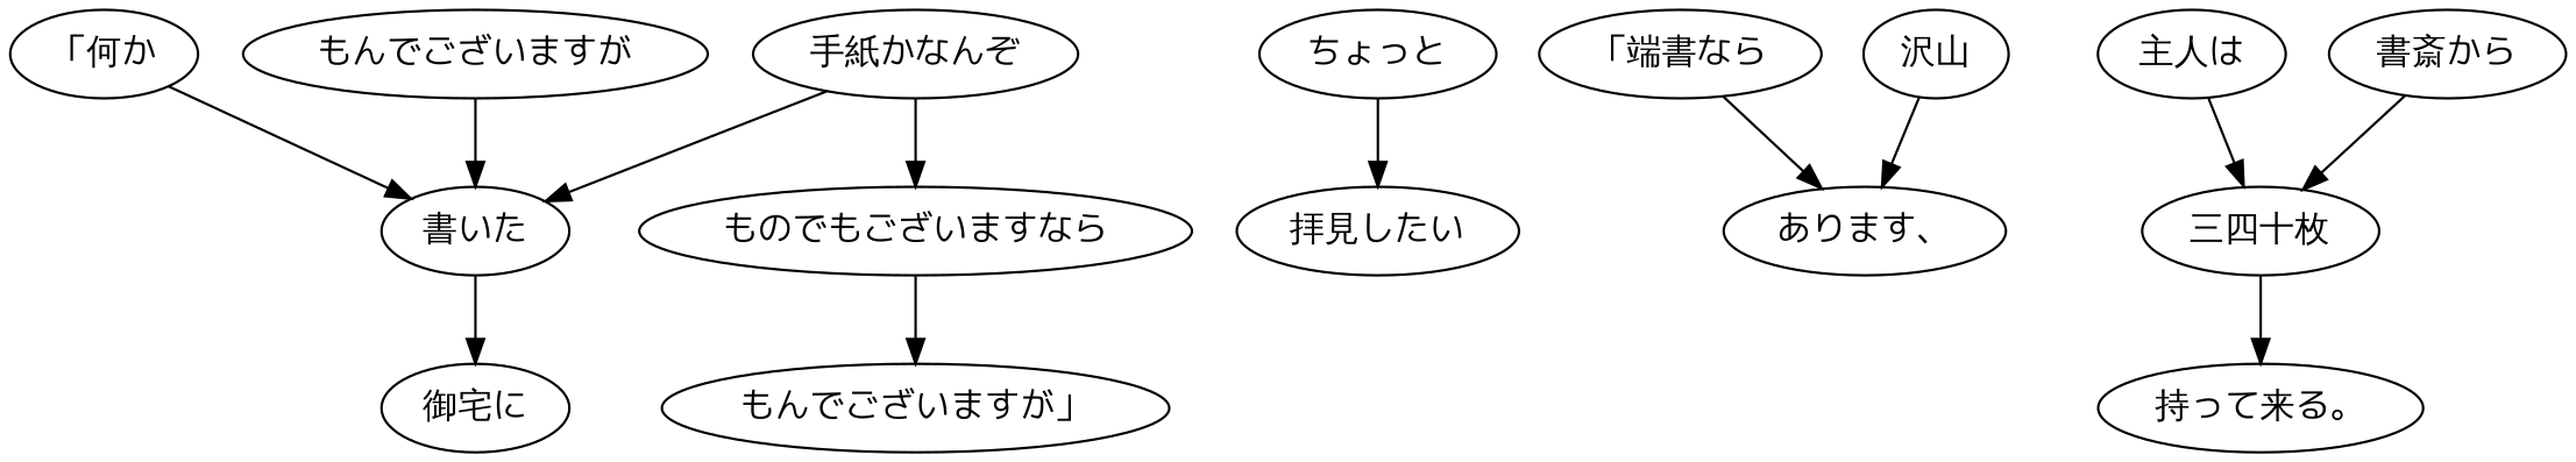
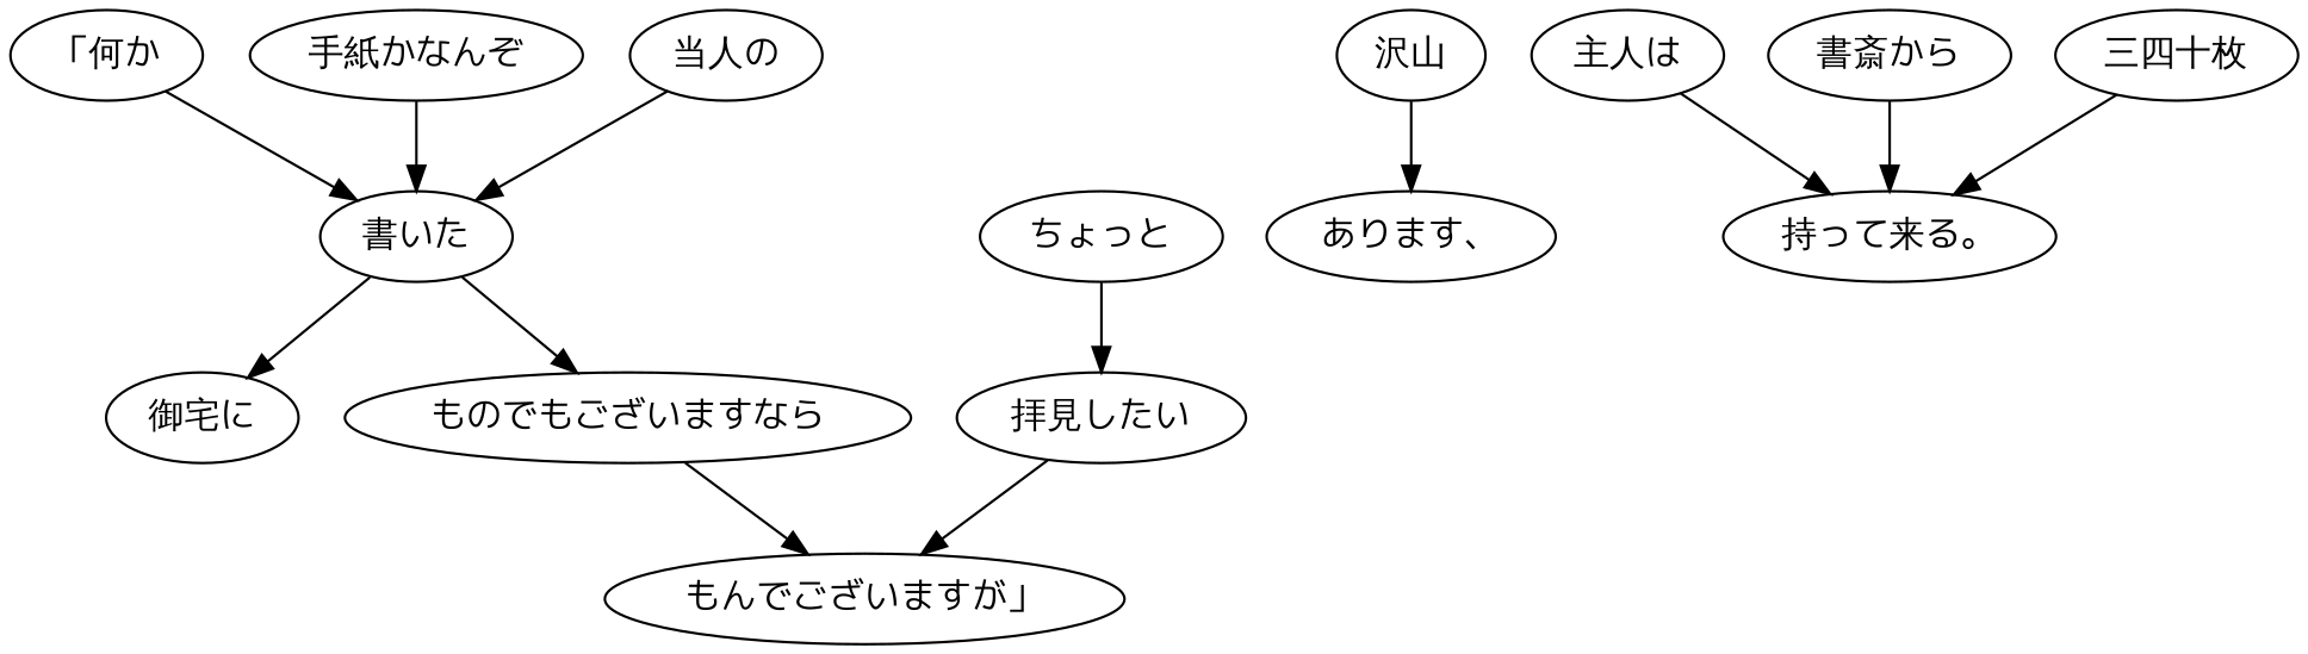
  digraph {
    fontname="DejaVu Sans Mono"
    node [fontname="DejaVu Sans Mono"]
    edge [fontname="DejaVu Sans Mono"]
    n1 [label="「何か"]
    n2 [label="書いた"]
    n3 [label="御宅に"]
    n4 [label="ものでもございますなら"]
    n5 [label="手紙かなんぞ"]
-   n6 [label="もんでございますが"]
+   n6 [label="当人の"]
    n7 [label="もんでございますが」"]
    n8 [label="ちょっと"]
    n9 [label="拝見したい"]
-   n10 [label="「端書なら"]
    n11 [label="あります、"]
    n12 [label="沢山"]
    n13 [label="持って来る。"]
    n14 [label="主人は"]
    n15 [label="書斎から"]
    n16 [label="三四十枚"]
    n1 -> n2
    n2 -> n3
-   n5 -> n4
+   n2 -> n4
    n4 -> n7
    n5 -> n2
    n6 -> n2
    n8 -> n9
-   n10 -> n11
+   n9 -> n7
    n12 -> n11
-   n14 -> n16
-   n15 -> n16
+   n14 -> n13
+   n15 -> n13
    n16 -> n13
  }
